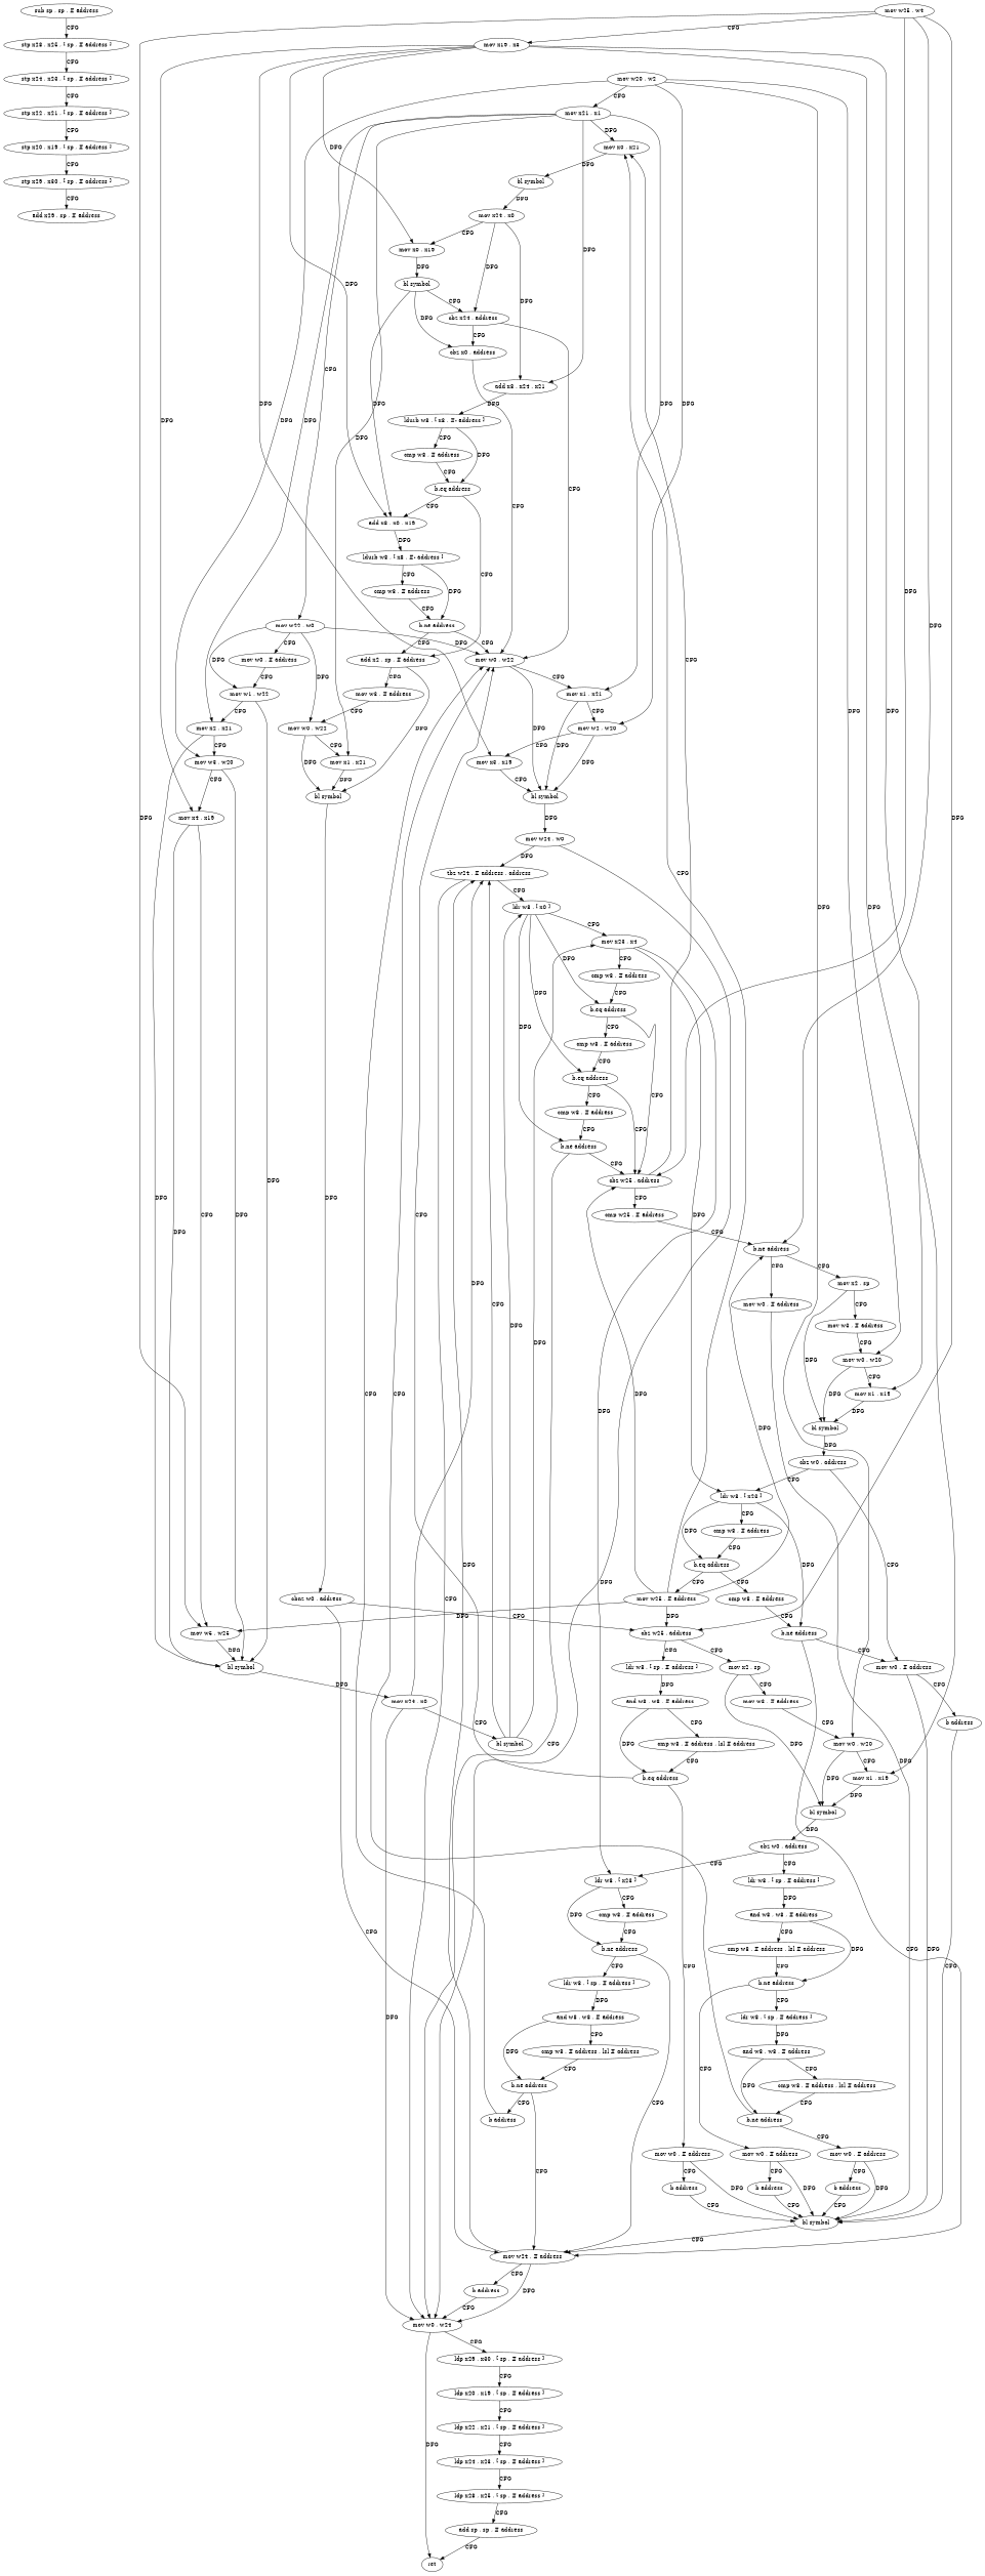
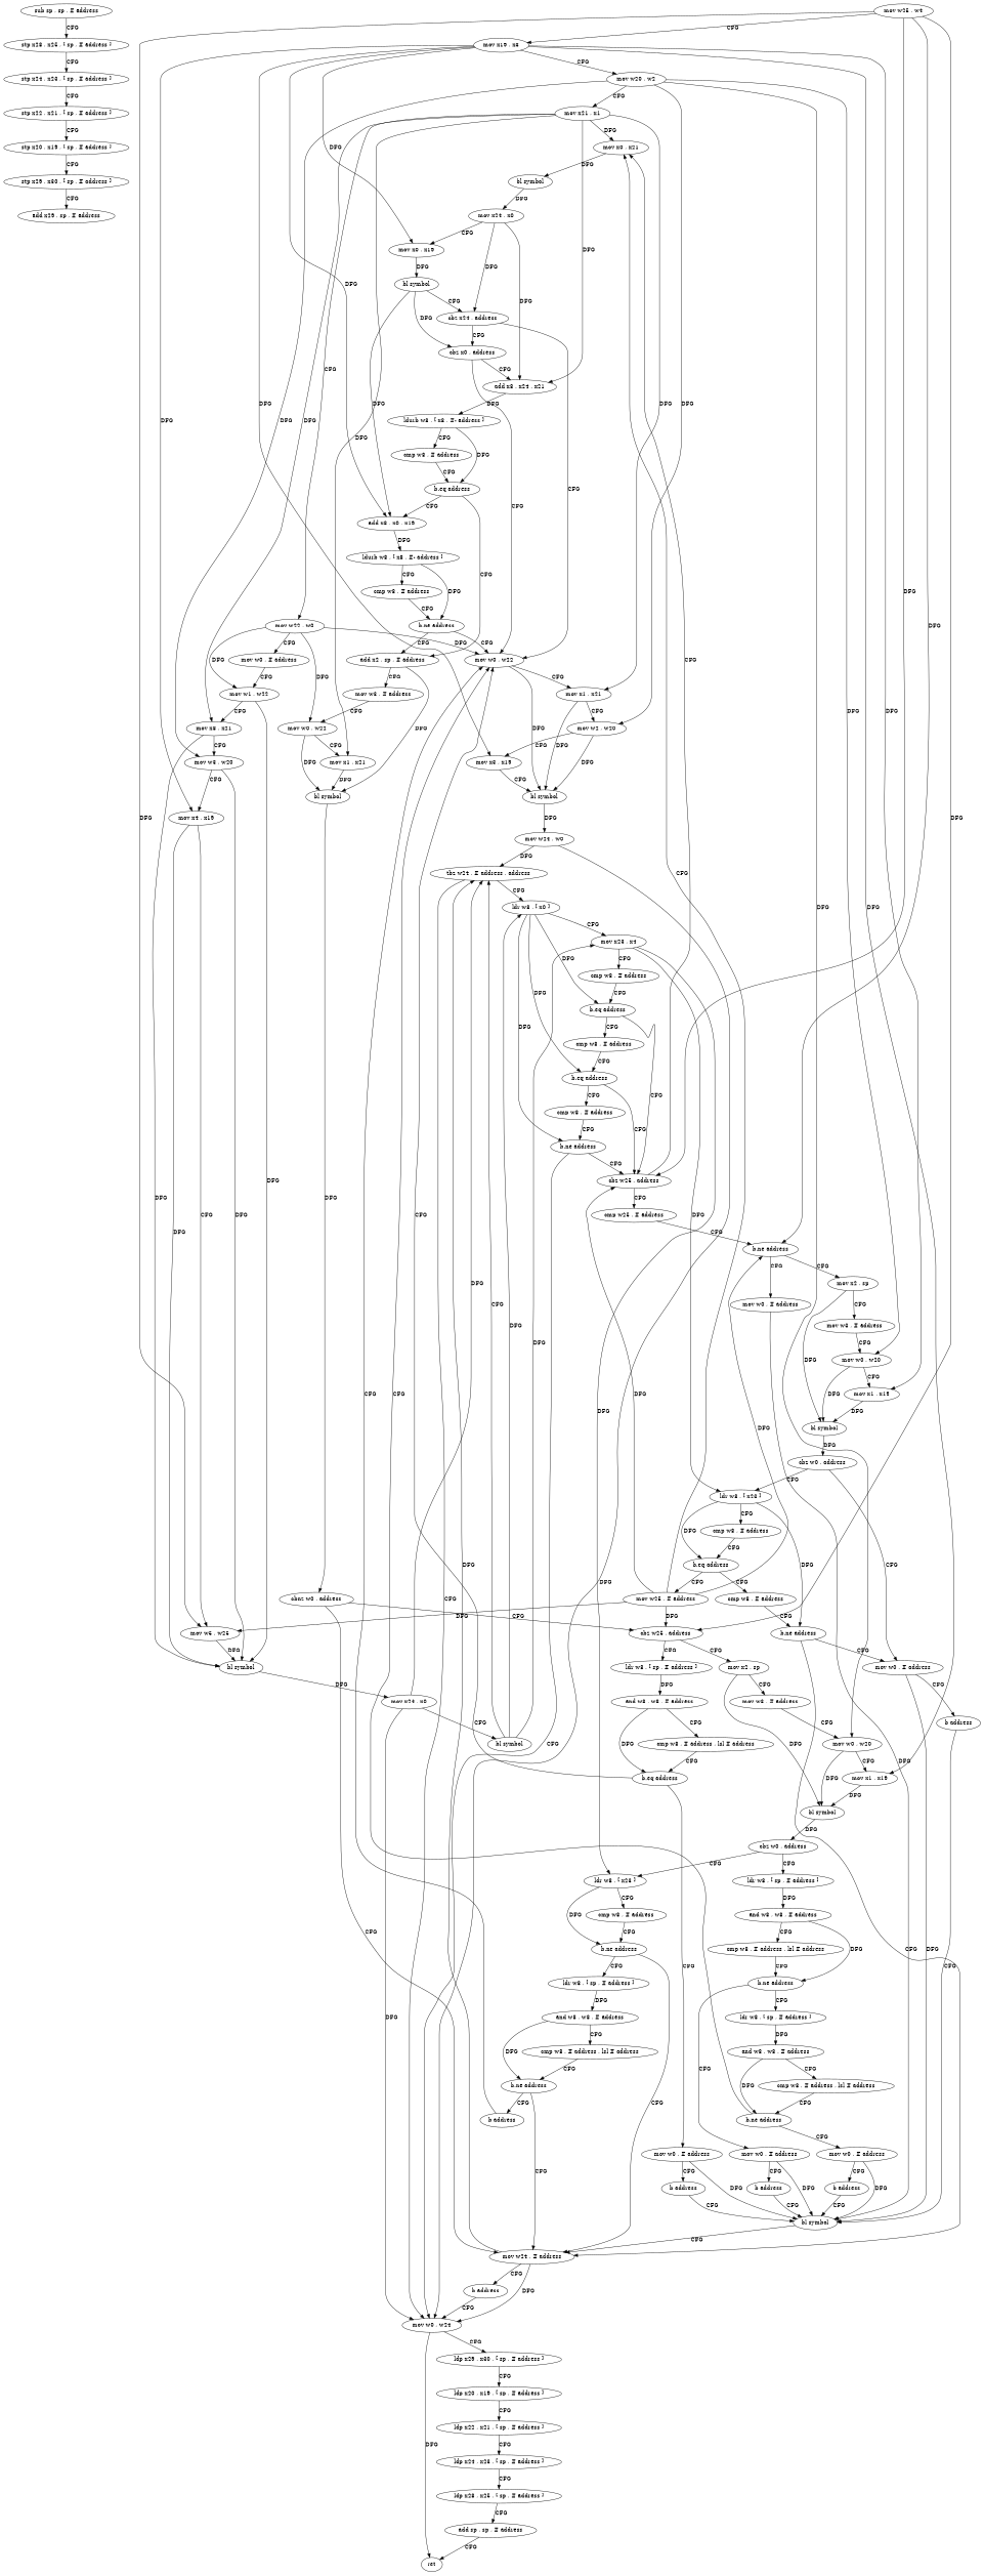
  digraph {
    n1 [label="sub sp , sp , # address"]
    n2 [label="stp x28 , x25 , [ sp , # address ]"]
    n3 [label="stp x24 , x23 , [ sp , # address ]"]
    n4 [label="stp x22 , x21 , [ sp , # address ]"]
    n5 [label="stp x20 , x19 , [ sp , # address ]"]
    n6 [label="stp x29 , x30 , [ sp , # address ]"]
    n7 [label="add x29 , sp , # address"]
    n8 [label="mov w25 , w4"]
    n9 [label="mov x19 , x3"]
    n10 [label="mov w5 , w25"]
    n11 [label="cbz w25 , address"]
    n12 [label="b.ne address"]
    n13 [label="cbz w25 , address"]
    n14 [label="mov w20 , w2"]
    n15 [label="mov x4 , x19"]
    n16 [label="mov x0 , x19"]
    n17 [label="mov x3 , x19"]
    n18 [label="mov x1 , x19"]
    n19 [label="add x8 , x0 , x19"]
    n20 [label="mov x1 , x19"]
    n21 [label="bl symbol"]
    n22 [label="mov x0 , x21"]
    n23 [label="cmp w25 , # address"]
    n24 [label="mov w0 , # address"]
    n25 [label="mov x2 , sp"]
    n26 [label="mov x2 , sp"]
    n27 [label="ldr w8 , [ sp , # address ]"]
    n28 [label="mov x21 , x1"]
    n29 [label="mov w3 , w20"]
    n30 [label="mov w2 , w20"]
    n31 [label="mov w0 , w20"]
    n32 [label="mov w0 , w20"]
    n33 [label="bl symbol"]
    n34 [label="bl symbol"]
    n35 [label="bl symbol"]
    n36 [label="ldurb w8 , [ x8 , #- address ]"]
    n37 [label="bl symbol"]
    n38 [label="mov w22 , w0"]
-   n39 [label="mov x2 , x21"]
+   n39 [label="mov x8 , x21"]
    n40 [label="mov x1 , x21"]
    n41 [label="add x8 , x24 , x21"]
    n42 [label="mov x1 , x21"]
    n43 [label="mov w0 , # address"]
    n44 [label="mov w1 , w22"]
    n45 [label="mov w0 , w22"]
    n46 [label="mov w0 , w22"]
    n47 [label="bl symbol"]
    n48 [label="ldurb w8 , [ x8 , #- address ]"]
    n49 [label="bl symbol"]
    n50 [label="mov x24 , x0"]
    n51 [label="bl symbol"]
    n52 [label="tbz w24 , # address , address"]
    n53 [label="mov w0 , w24"]
    n54 [label="ldr w8 , [ x0 ]"]
    n55 [label="mov x23 , x4"]
    n56 [label="ldp x29 , x30 , [ sp , # address ]"]
    n57 [label=ret]
    n58 [label="b.eq address"]
    n59 [label="b.eq address"]
    n60 [label="b.ne address"]
    n61 [label="cmp w8 , # address"]
    n62 [label="ldr w8 , [ x23 ]"]
    n63 [label="ldr w8 , [ x23 ]"]
    n64 [label="ldp x20 , x19 , [ sp , # address ]"]
    n65 [label="cmp w8 , # address"]
    n66 [label="cmp w8 , # address"]
    n67 [label="ldp x22 , x21 , [ sp , # address ]"]
    n68 [label="ldp x24 , x23 , [ sp , # address ]"]
    n69 [label="ldp x28 , x25 , [ sp , # address ]"]
    n70 [label="add sp , sp , # address"]
    n71 [label="cmp w8 , # address"]
    n72 [label="b.eq address"]
    n73 [label="b.ne address"]
    n74 [label="cmp w8 , # address"]
    n75 [label="b.ne address"]
    n76 [label="mov x24 , x0"]
    n77 [label="cbz x24 , address"]
    n78 [label="cbz x0 , address"]
    n79 [label="mov w24 , w0"]
    n80 [label="bl symbol"]
    n81 [label="mov w3 , # address"]
    n82 [label="mov w24 , # address"]
    n83 [label="cbz w0 , address"]
    n84 [label="cmp w8 , # address"]
    n85 [label="b.eq address"]
    n86 [label="b address"]
    n87 [label="mov w0 , # address"]
    n88 [label="b address"]
    n89 [label="mov w25 , # address"]
    n90 [label="cmp w8 , # address"]
    n91 [label="add x2 , sp , # address"]
    n92 [label="mov w3 , # address"]
    n93 [label="cbnz w0 , address"]
    n94 [label="cmp w8 , # address"]
    n95 [label="b.ne address"]
    n96 [label="mov w3 , # address"]
    n97 [label="and w8 , w8 , # address"]
    n98 [label="cbz w0 , address"]
    n99 [label="cmp w8 , # address , lsl # address"]
    n100 [label="b.eq address"]
    n101 [label="ldr w8 , [ sp , # address ]"]
    n102 [label="and w8 , w8 , # address"]
    n103 [label="cmp w8 , # address , lsl # address"]
    n104 [label="b.ne address"]
    n105 [label="ldr w8 , [ sp , # address ]"]
    n106 [label="mov w0 , # address"]
    n107 [label="b address"]
    n108 [label="mov w0 , # address"]
    n109 [label="ldr w8 , [ sp , # address ]"]
    n110 [label="b address"]
    n111 [label="and w8 , w8 , # address"]
    n112 [label="cmp w8 , # address , lsl # address"]
    n113 [label="b.ne address"]
    n114 [label="and w8 , w8 , # address"]
    n115 [label="cmp w8 , # address , lsl # address"]
    n116 [label="b.ne address"]
    n117 [label="mov w0 , # address"]
    n118 [label="b address"]
    n119 [label="b address"]
    n1 -> n2 [label=CFG]
    n2 -> n3 [label=CFG]
    n3 -> n4 [label=CFG]
    n4 -> n5 [label=CFG]
    n5 -> n6 [label=CFG]
    n6 -> n7 [label=CFG]
    n8 -> n9 [label=CFG]
    n8 -> n10 [label=DFG]
    n8 -> n11 [label=DFG]
    n8 -> n12 [label=DFG]
    n8 -> n13 [label=DFG]
+   n9 -> n14 [label=CFG]
    n9 -> n15 [label=DFG]
    n9 -> n16 [label=DFG]
    n9 -> n17 [label=DFG]
    n9 -> n18 [label=DFG]
    n9 -> n19 [label=DFG]
    n9 -> n20 [label=DFG]
    n10 -> n21 [label=DFG]
    n11 -> n22 [label=CFG]
    n11 -> n23 [label=CFG]
    n12 -> n24 [label=CFG]
    n12 -> n25 [label=CFG]
    n13 -> n26 [label=CFG]
    n13 -> n27 [label=CFG]
    n14 -> n28 [label=CFG]
    n14 -> n29 [label=DFG]
    n14 -> n30 [label=DFG]
    n14 -> n31 [label=DFG]
    n14 -> n32 [label=DFG]
    n15 -> n10 [label=CFG]
    n15 -> n21 [label=DFG]
    n16 -> n33 [label=DFG]
    n17 -> n34 [label=CFG]
    n18 -> n35 [label=DFG]
    n19 -> n36 [label=DFG]
    n20 -> n37 [label=DFG]
    n21 -> n50 [label=DFG]
    n22 -> n47 [label=DFG]
    n23 -> n12 [label=CFG]
    n24 -> n80 [label=DFG]
    n25 -> n35 [label=DFG]
    n25 -> n81 [label=CFG]
    n26 -> n37 [label=DFG]
    n26 -> n96 [label=CFG]
    n27 -> n97 [label=DFG]
    n28 -> n22 [label=DFG]
    n28 -> n38 [label=CFG]
    n28 -> n39 [label=DFG]
    n28 -> n40 [label=DFG]
    n28 -> n41 [label=DFG]
    n28 -> n42 [label=DFG]
    n29 -> n15 [label=CFG]
    n29 -> n21 [label=DFG]
    n30 -> n17 [label=CFG]
    n30 -> n34 [label=DFG]
    n31 -> n18 [label=CFG]
    n31 -> n35 [label=DFG]
    n32 -> n20 [label=CFG]
    n32 -> n37 [label=DFG]
    n33 -> n19 [label=DFG]
    n33 -> n77 [label=CFG]
    n33 -> n78 [label=DFG]
    n34 -> n79 [label=DFG]
    n35 -> n83 [label=DFG]
    n36 -> n94 [label=CFG]
    n36 -> n95 [label=DFG]
    n37 -> n98 [label=DFG]
    n38 -> n43 [label=CFG]
    n38 -> n44 [label=DFG]
    n38 -> n45 [label=DFG]
    n38 -> n46 [label=DFG]
    n39 -> n21 [label=DFG]
    n39 -> n29 [label=CFG]
    n40 -> n30 [label=CFG]
    n40 -> n34 [label=DFG]
    n41 -> n48 [label=DFG]
    n42 -> n49 [label=DFG]
    n43 -> n44 [label=CFG]
    n44 -> n21 [label=DFG]
    n44 -> n39 [label=CFG]
    n45 -> n34 [label=DFG]
    n45 -> n40 [label=CFG]
    n46 -> n42 [label=CFG]
    n46 -> n49 [label=DFG]
    n47 -> n76 [label=DFG]
    n48 -> n84 [label=CFG]
    n48 -> n85 [label=DFG]
    n49 -> n93 [label=DFG]
    n50 -> n51 [label=CFG]
    n50 -> n52 [label=DFG]
    n50 -> n53 [label=DFG]
    n51 -> n52 [label=CFG]
    n51 -> n54 [label=DFG]
    n51 -> n55 [label=DFG]
    n52 -> n53 [label=CFG]
    n52 -> n54 [label=CFG]
    n53 -> n56 [label=CFG]
    n53 -> n57 [label=DFG]
    n54 -> n55 [label=CFG]
    n54 -> n58 [label=DFG]
    n54 -> n59 [label=DFG]
    n54 -> n60 [label=DFG]
    n55 -> n61 [label=CFG]
    n55 -> n62 [label=DFG]
    n55 -> n63 [label=DFG]
    n56 -> n64 [label=CFG]
    n58 -> n11 [label=CFG]
    n58 -> n65 [label=CFG]
    n59 -> n11 [label=CFG]
    n59 -> n66 [label=CFG]
    n60 -> n11 [label=CFG]
    n60 -> n53 [label=CFG]
    n61 -> n58 [label=CFG]
    n62 -> n71 [label=CFG]
    n62 -> n72 [label=DFG]
    n62 -> n73 [label=DFG]
    n63 -> n74 [label=CFG]
    n63 -> n75 [label=DFG]
    n64 -> n67 [label=CFG]
    n65 -> n59 [label=CFG]
    n66 -> n60 [label=CFG]
    n67 -> n68 [label=CFG]
    n68 -> n69 [label=CFG]
    n69 -> n70 [label=CFG]
    n70 -> n57 [label=CFG]
    n71 -> n72 [label=CFG]
    n72 -> n89 [label=CFG]
    n72 -> n90 [label=CFG]
    n73 -> n82 [label=CFG]
    n73 -> n87 [label=CFG]
    n74 -> n75 [label=CFG]
    n75 -> n82 [label=CFG]
    n75 -> n105 [label=CFG]
    n76 -> n16 [label=CFG]
    n76 -> n41 [label=DFG]
    n76 -> n77 [label=DFG]
    n77 -> n45 [label=CFG]
    n77 -> n78 [label=CFG]
+   n78 -> n41 [label=CFG]
    n78 -> n45 [label=CFG]
    n79 -> n52 [label=DFG]
    n79 -> n53 [label=DFG]
    n80 -> n82 [label=CFG]
    n81 -> n31 [label=CFG]
    n82 -> n52 [label=DFG]
    n82 -> n53 [label=DFG]
    n82 -> n86 [label=CFG]
    n83 -> n62 [label=CFG]
    n83 -> n87 [label=CFG]
    n84 -> n85 [label=CFG]
    n85 -> n19 [label=CFG]
    n85 -> n91 [label=CFG]
    n86 -> n53 [label=CFG]
    n87 -> n80 [label=DFG]
    n87 -> n88 [label=CFG]
    n88 -> n80 [label=CFG]
    n89 -> n10 [label=DFG]
    n89 -> n11 [label=DFG]
    n89 -> n12 [label=DFG]
    n89 -> n13 [label=DFG]
    n89 -> n22 [label=CFG]
    n90 -> n73 [label=CFG]
    n91 -> n49 [label=DFG]
    n91 -> n92 [label=CFG]
    n92 -> n46 [label=CFG]
    n93 -> n13 [label=CFG]
    n93 -> n82 [label=CFG]
    n94 -> n95 [label=CFG]
    n95 -> n45 [label=CFG]
    n95 -> n91 [label=CFG]
    n96 -> n32 [label=CFG]
    n97 -> n99 [label=CFG]
    n97 -> n100 [label=DFG]
    n98 -> n63 [label=CFG]
    n98 -> n101 [label=CFG]
    n99 -> n100 [label=CFG]
    n100 -> n45 [label=CFG]
    n100 -> n106 [label=CFG]
    n101 -> n102 [label=DFG]
    n102 -> n103 [label=CFG]
    n102 -> n104 [label=DFG]
    n103 -> n104 [label=CFG]
    n104 -> n108 [label=CFG]
    n104 -> n109 [label=CFG]
    n105 -> n114 [label=DFG]
    n106 -> n80 [label=DFG]
    n106 -> n107 [label=CFG]
    n107 -> n80 [label=CFG]
    n108 -> n80 [label=DFG]
    n108 -> n110 [label=CFG]
    n109 -> n111 [label=DFG]
    n110 -> n80 [label=CFG]
    n111 -> n112 [label=CFG]
    n111 -> n113 [label=DFG]
    n112 -> n113 [label=CFG]
    n113 -> n45 [label=CFG]
    n113 -> n117 [label=CFG]
    n114 -> n115 [label=CFG]
    n114 -> n116 [label=DFG]
    n115 -> n116 [label=CFG]
    n116 -> n82 [label=CFG]
    n116 -> n119 [label=CFG]
    n117 -> n80 [label=DFG]
    n117 -> n118 [label=CFG]
    n118 -> n80 [label=CFG]
    n119 -> n45 [label=CFG]
  }
